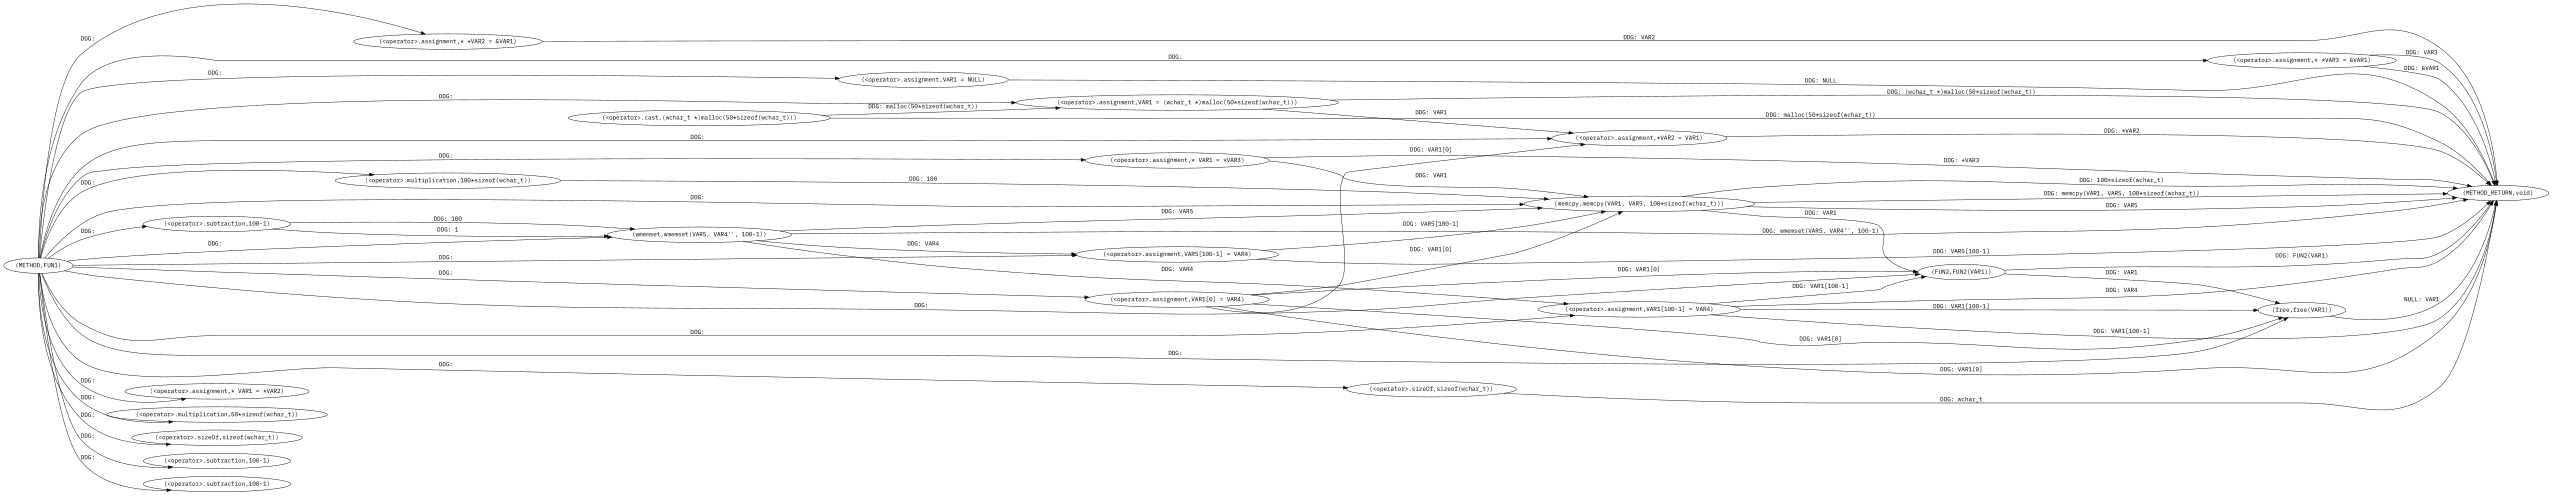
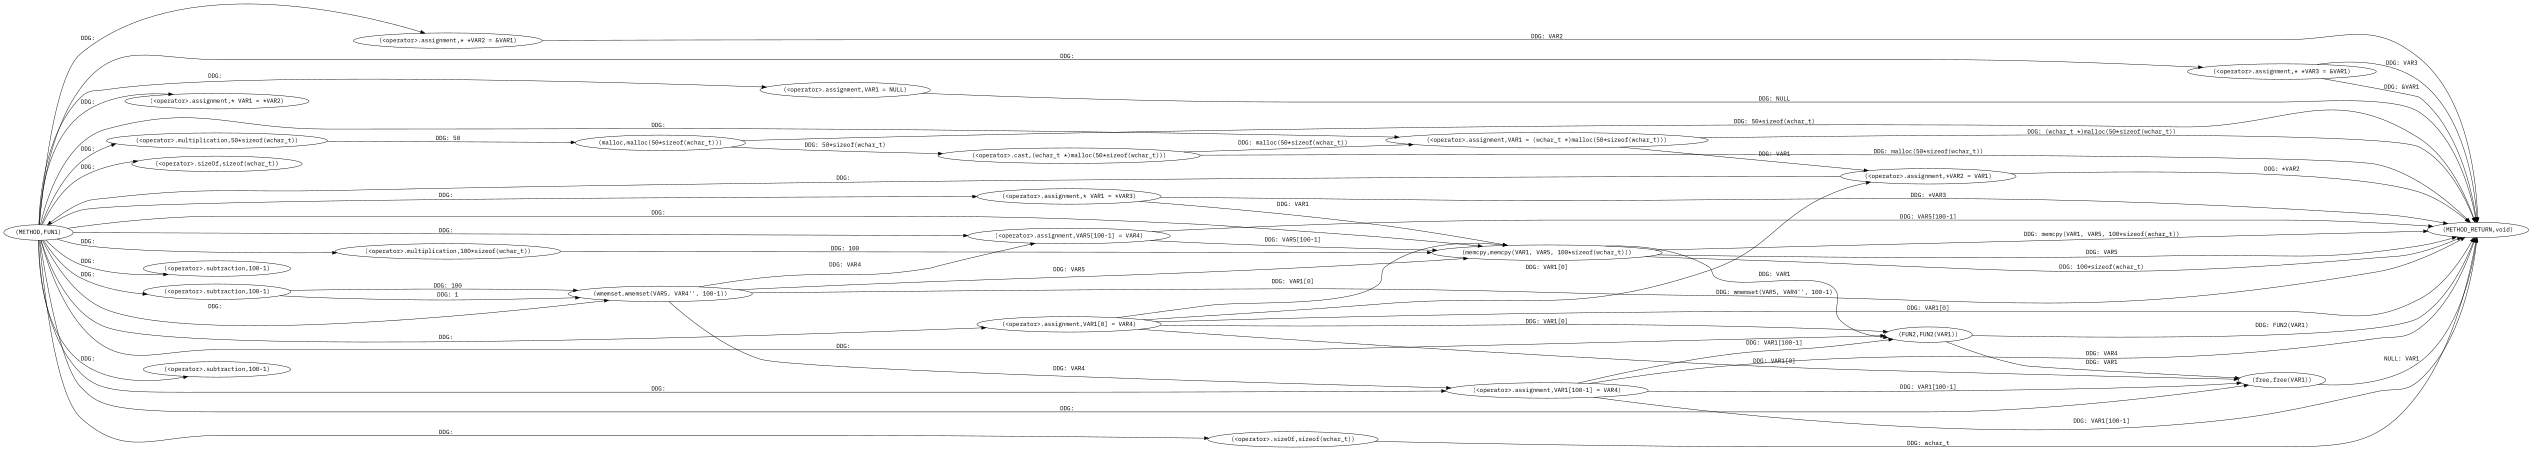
  digraph {
    fontname="IBM Plex Mono"
    rankdir=LR
    node [fontname="IBM Plex Mono"]
    edge [fontname="IBM Plex Mono"]
    n1 [label="(METHOD,FUN1)"]
    n2 [label="(<operator>.assignment,* *VAR2 = &VAR1)"]
    n3 [label="(<operator>.assignment,* *VAR3 = &VAR1)"]
    n4 [label="(<operator>.assignment,VAR1 = NULL)"]
    n5 [label="(<operator>.assignment,* VAR1 = *VAR2)"]
    n6 [label="(<operator>.assignment,VAR1 = (wchar_t *)malloc(50*sizeof(wchar_t)))"]
    n7 [label="(<operator>.multiplication,50*sizeof(wchar_t))"]
    n8 [label="(<operator>.sizeOf,sizeof(wchar_t))"]
    n9 [label="(<operator>.assignment,VAR1[0] = VAR4)"]
    n10 [label="(<operator>.assignment,*VAR2 = VAR1)"]
    n11 [label="(<operator>.assignment,* VAR1 = *VAR3)"]
    n12 [label="(wmemset,wmemset(VAR5, VAR4'', 100-1))"]
    n13 [label="(<operator>.subtraction,100-1)"]
    n14 [label="(<operator>.assignment,VAR5[100-1] = VAR4)"]
    n15 [label="(<operator>.subtraction,100-1)"]
    n16 [label="(memcpy,memcpy(VAR1, VAR5, 100*sizeof(wchar_t)))"]
    n17 [label="(<operator>.multiplication,100*sizeof(wchar_t))"]
    n18 [label="(<operator>.sizeOf,sizeof(wchar_t))"]
    n19 [label="(<operator>.assignment,VAR1[100-1] = VAR4)"]
    n20 [label="(<operator>.subtraction,100-1)"]
    n21 [label="(FUN2,FUN2(VAR1))"]
    n22 [label="(free,free(VAR1))"]
    n23 [label="(METHOD_RETURN,void)"]
+   n24 [label="(malloc,malloc(50*sizeof(wchar_t)))"]
    n25 [label="(<operator>.cast,(wchar_t *)malloc(50*sizeof(wchar_t)))"]
    n1 -> n2 [label="DDG: "]
    n1 -> n3 [label="DDG: "]
    n1 -> n4 [label="DDG: "]
    n1 -> n5 [label="DDG: "]
    n1 -> n6 [label="DDG: "]
    n1 -> n7 [label="DDG: "]
    n1 -> n8 [label="DDG: "]
    n1 -> n9 [label="DDG: "]
-   n1 -> n10 [label="DDG: "]
+   n10 -> n1 [label="DDG: "]
    n1 -> n11 [label="DDG: "]
    n1 -> n12 [label="DDG: "]
    n1 -> n13 [label="DDG: "]
    n1 -> n14 [label="DDG: "]
    n1 -> n15 [label="DDG: "]
    n1 -> n16 [label="DDG: "]
    n1 -> n17 [label="DDG: "]
    n1 -> n18 [label="DDG: "]
    n1 -> n19 [label="DDG: "]
    n1 -> n20 [label="DDG: "]
    n1 -> n21 [label="DDG: "]
    n1 -> n22 [label="DDG: "]
    n2 -> n23 [label="DDG: VAR2"]
    n3 -> n23 [label="DDG: VAR3"]
    n3 -> n23 [label="DDG: &VAR1"]
    n4 -> n23 [label="DDG: NULL"]
    n6 -> n10 [label="DDG: VAR1"]
    n6 -> n23 [label="DDG: (wchar_t *)malloc(50*sizeof(wchar_t))"]
+   n7 -> n24 [label="DDG: 50"]
    n9 -> n10 [label="DDG: VAR1[0]"]
    n9 -> n16 [label="DDG: VAR1[0]"]
    n9 -> n21 [label="DDG: VAR1[0]"]
    n9 -> n22 [label="DDG: VAR1[0]"]
    n9 -> n23 [label="DDG: VAR1[0]"]
    n10 -> n23 [label="DDG: *VAR2"]
    n11 -> n16 [label="DDG: VAR1"]
    n11 -> n23 [label="DDG: *VAR3"]
    n12 -> n14 [label="DDG: VAR4"]
    n12 -> n16 [label="DDG: VAR5"]
    n12 -> n19 [label="DDG: VAR4"]
    n12 -> n23 [label="DDG: wmemset(VAR5, VAR4'', 100-1)"]
    n13 -> n12 [label="DDG: 100"]
    n13 -> n12 [label="DDG: 1"]
    n14 -> n16 [label="DDG: VAR5[100-1]"]
    n14 -> n23 [label="DDG: VAR5[100-1]"]
    n16 -> n21 [label="DDG: VAR1"]
    n16 -> n23 [label="DDG: VAR5"]
    n16 -> n23 [label="DDG: 100*sizeof(wchar_t)"]
    n16 -> n23 [label="DDG: memcpy(VAR1, VAR5, 100*sizeof(wchar_t))"]
    n17 -> n16 [label="DDG: 100"]
    n18 -> n23 [label="DDG: wchar_t"]
    n19 -> n21 [label="DDG: VAR1[100-1]"]
    n19 -> n22 [label="DDG: VAR1[100-1]"]
    n19 -> n23 [label="DDG: VAR1[100-1]"]
    n19 -> n23 [label="DDG: VAR4"]
    n21 -> n22 [label="DDG: VAR1"]
    n21 -> n23 [label="DDG: FUN2(VAR1)"]
    n22 -> n23 [label="NULL: VAR1"]
+   n24 -> n23 [label="DDG: 50*sizeof(wchar_t)"]
+   n24 -> n25 [label="DDG: 50*sizeof(wchar_t)"]
    n25 -> n6 [label="DDG: malloc(50*sizeof(wchar_t))"]
    n25 -> n23 [label="DDG: malloc(50*sizeof(wchar_t))"]
  }
